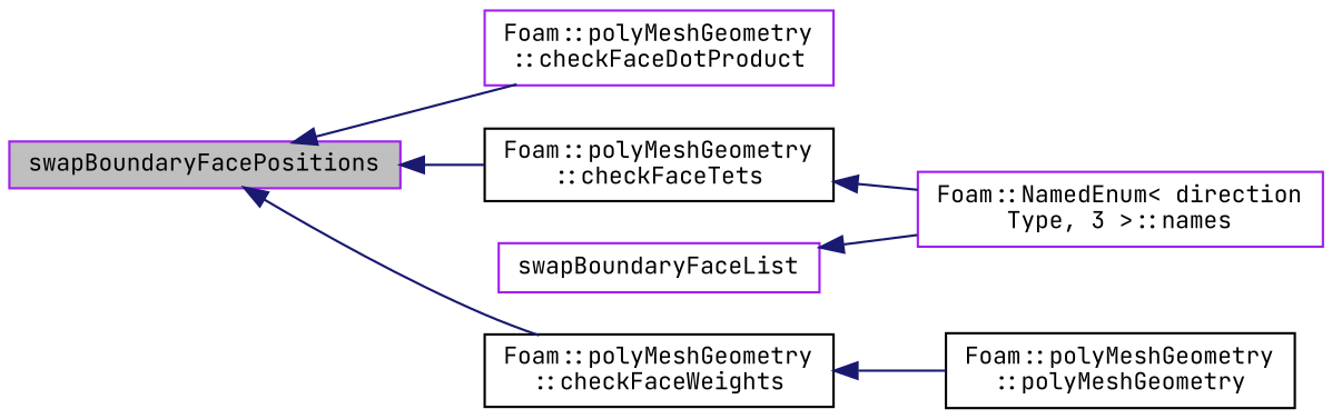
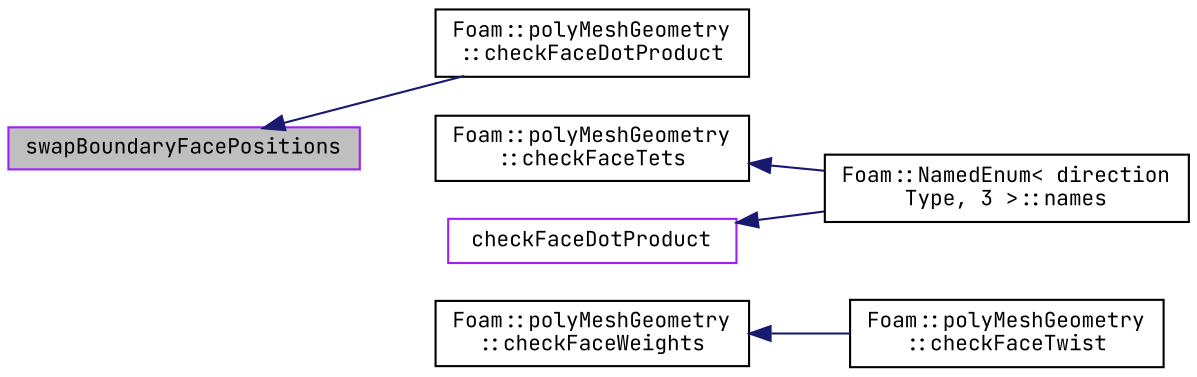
  digraph {
    fontname="JetBrains Mono"
    rankdir=LR
    node [color=black fontname="JetBrains Mono" fontsize=10 shape=record]
    edge [color=midnightblue dir=back fontname="JetBrains Mono" fontsize=10 labelfontname=Helvetica labelfontsize=10 style=solid]
    n1 [color=purple fillcolor=grey75 fontcolor=black height=0.2 label=swapBoundaryFacePositions style=filled width=0.4]
-   n2 [color=purple height=0.2 label="Foam::polyMeshGeometry\l::checkFaceDotProduct" width=0.4]
+   n2 [height=0.2 label="Foam::polyMeshGeometry\l::checkFaceDotProduct" width=0.4]
    n3 [height=0.2 label="Foam::polyMeshGeometry\l::checkFaceTets" width=0.4]
    n4 [height=0.2 label="Foam::polyMeshGeometry\l::checkFaceWeights" width=0.4]
-   n5 [color=purple height=0.2 label="Foam::NamedEnum\< direction\lType, 3 \>::names" width=0.4]
-   n6 [height=0.2 label="Foam::polyMeshGeometry\l::polyMeshGeometry" width=0.4]
-   n7 [color=purple height=0.2 label=swapBoundaryFaceList width=0.4]
+   n5 [height=0.2 label="Foam::NamedEnum\< direction\lType, 3 \>::names" width=0.4]
+   n6 [height=0.2 label="Foam::polyMeshGeometry\l::checkFaceTwist" width=0.4]
+   n7 [color=purple height=0.2 label=checkFaceDotProduct width=0.4]
    n1 -> n2
-   n1 -> n3
-   n1 -> n4
    n3 -> n5
    n4 -> n6
    n7 -> n5
  }
